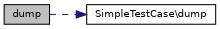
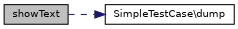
  digraph {
    rankdir=LR
    node [color=black fontname=Helvetica fontsize=10 shape=record style=filled]
-   n1 [fillcolor=grey75 fontcolor=black height=0.2 label=dump width=0.4]
+   n1 [fillcolor=grey75 fontcolor=black height=0.2 label=showText width=0.4]
    n2 [fillcolor=white height=0.2 label="SimpleTestCase\\dump" width=0.4]
    n1 -> n2 [color=midnightblue fontname=Helvetica fontsize=10 labelfontname=Helvetica labelfontsize=10 style=dashed]
  }
